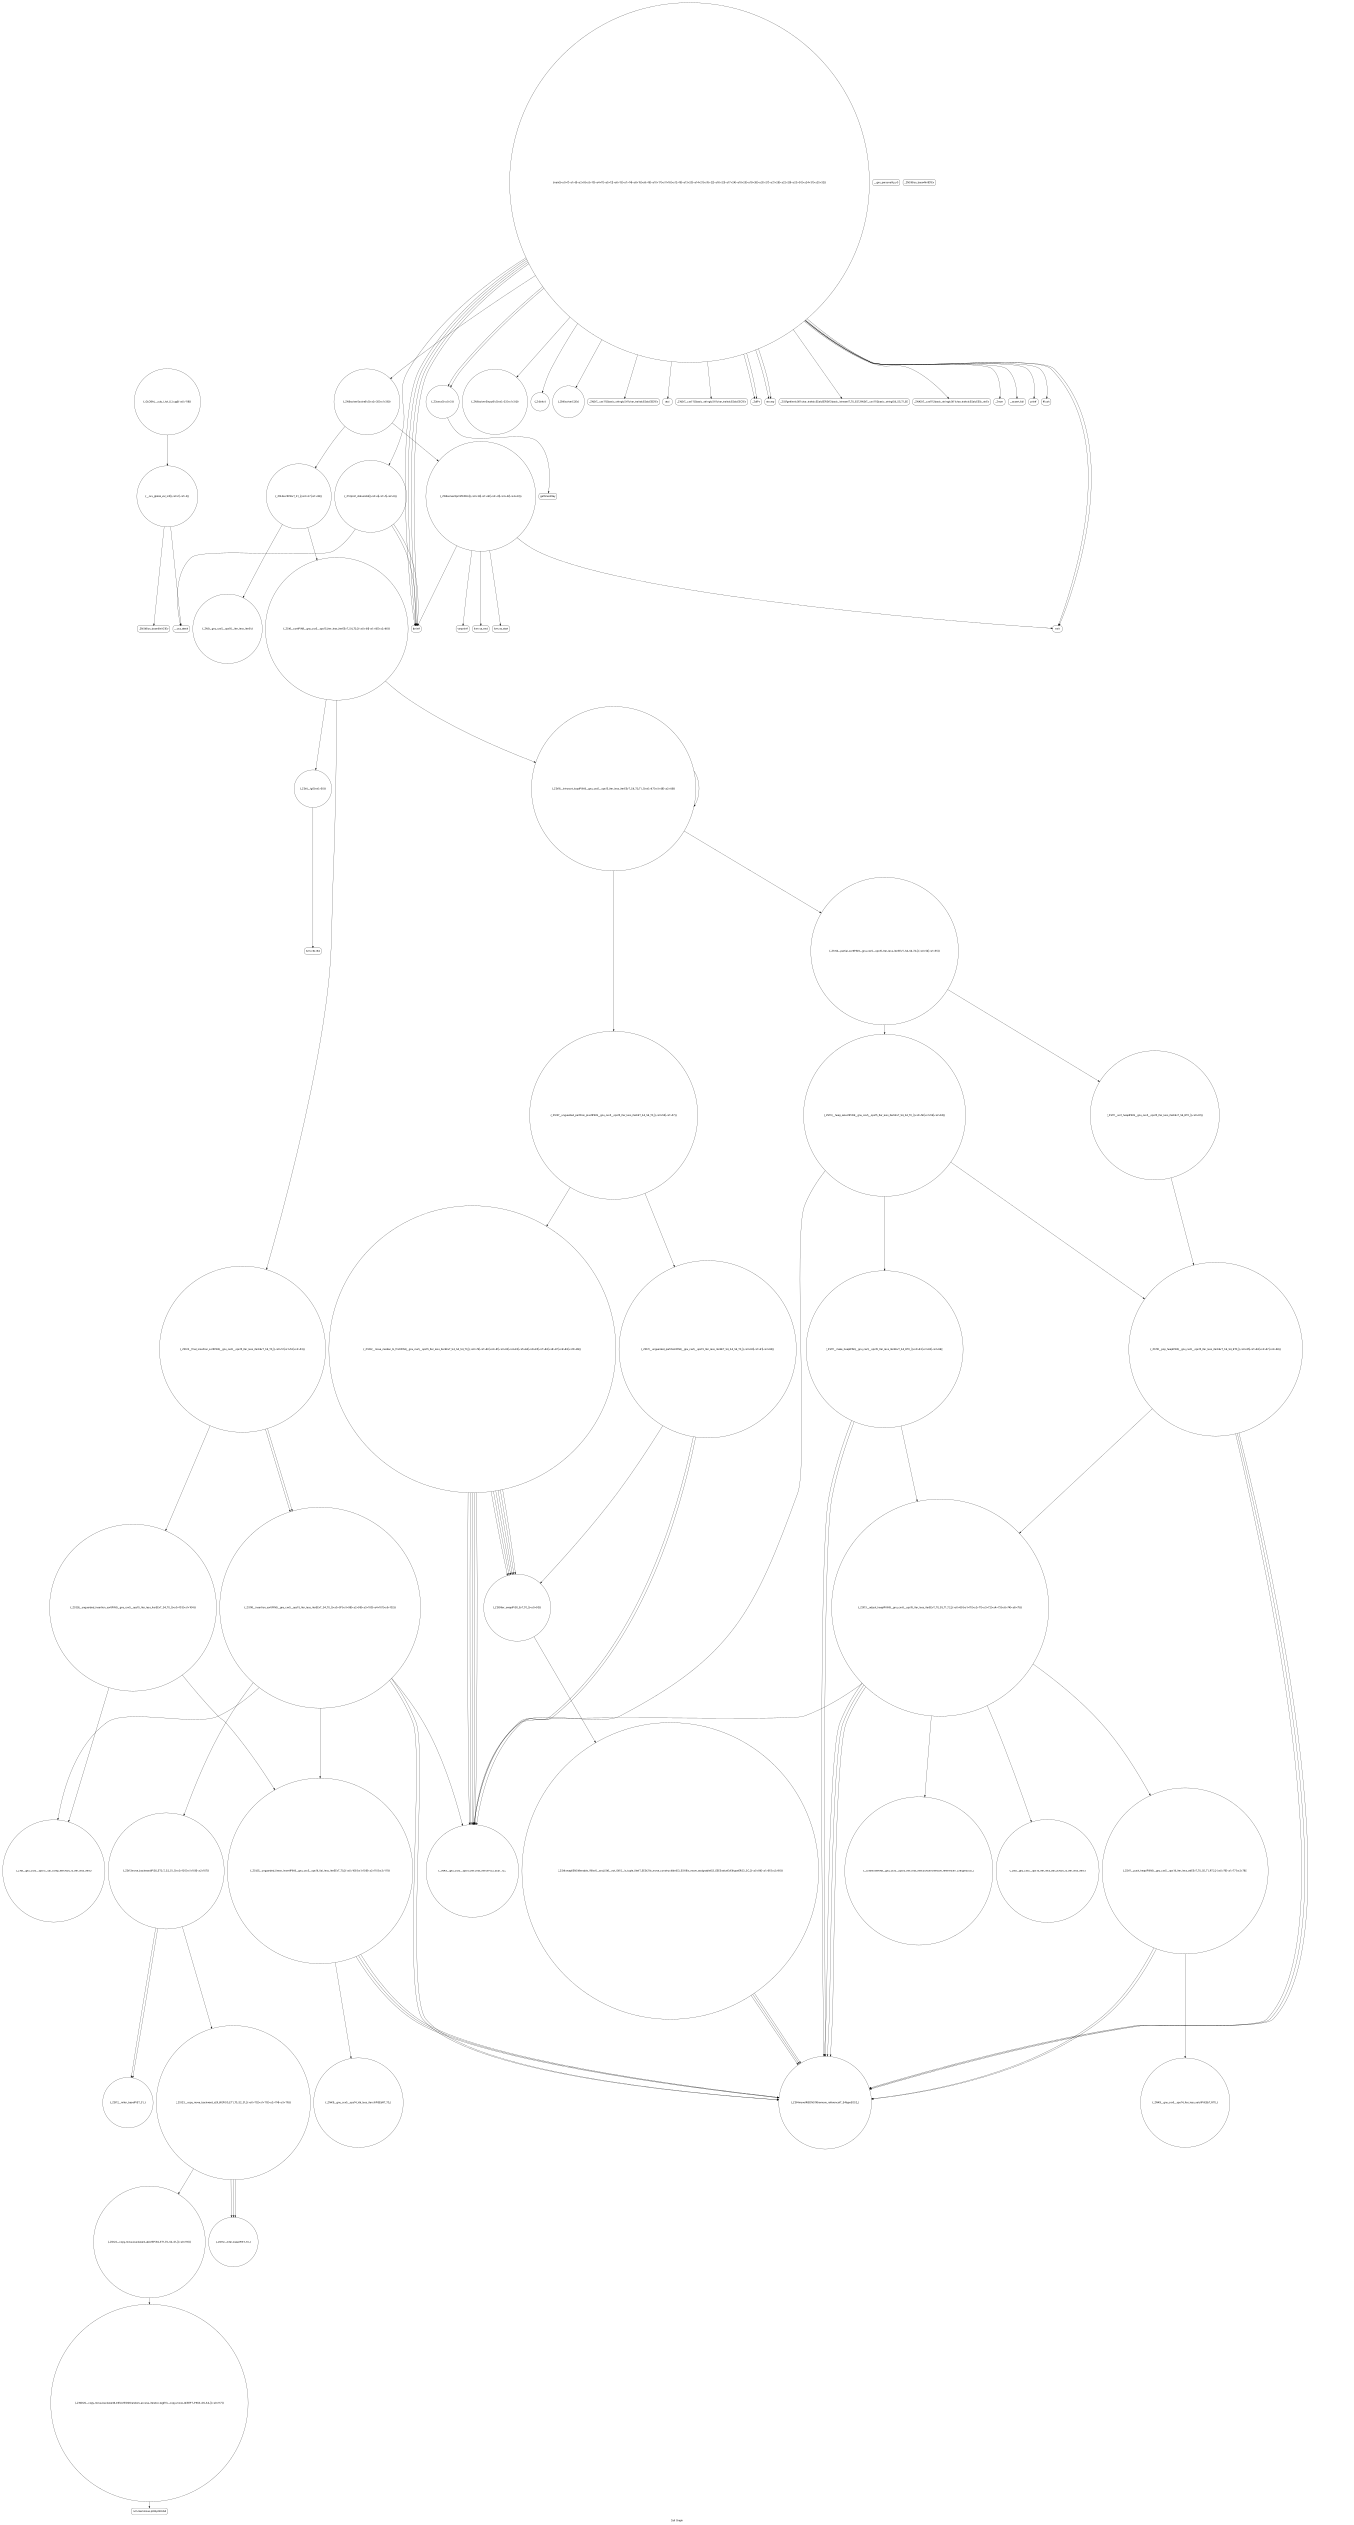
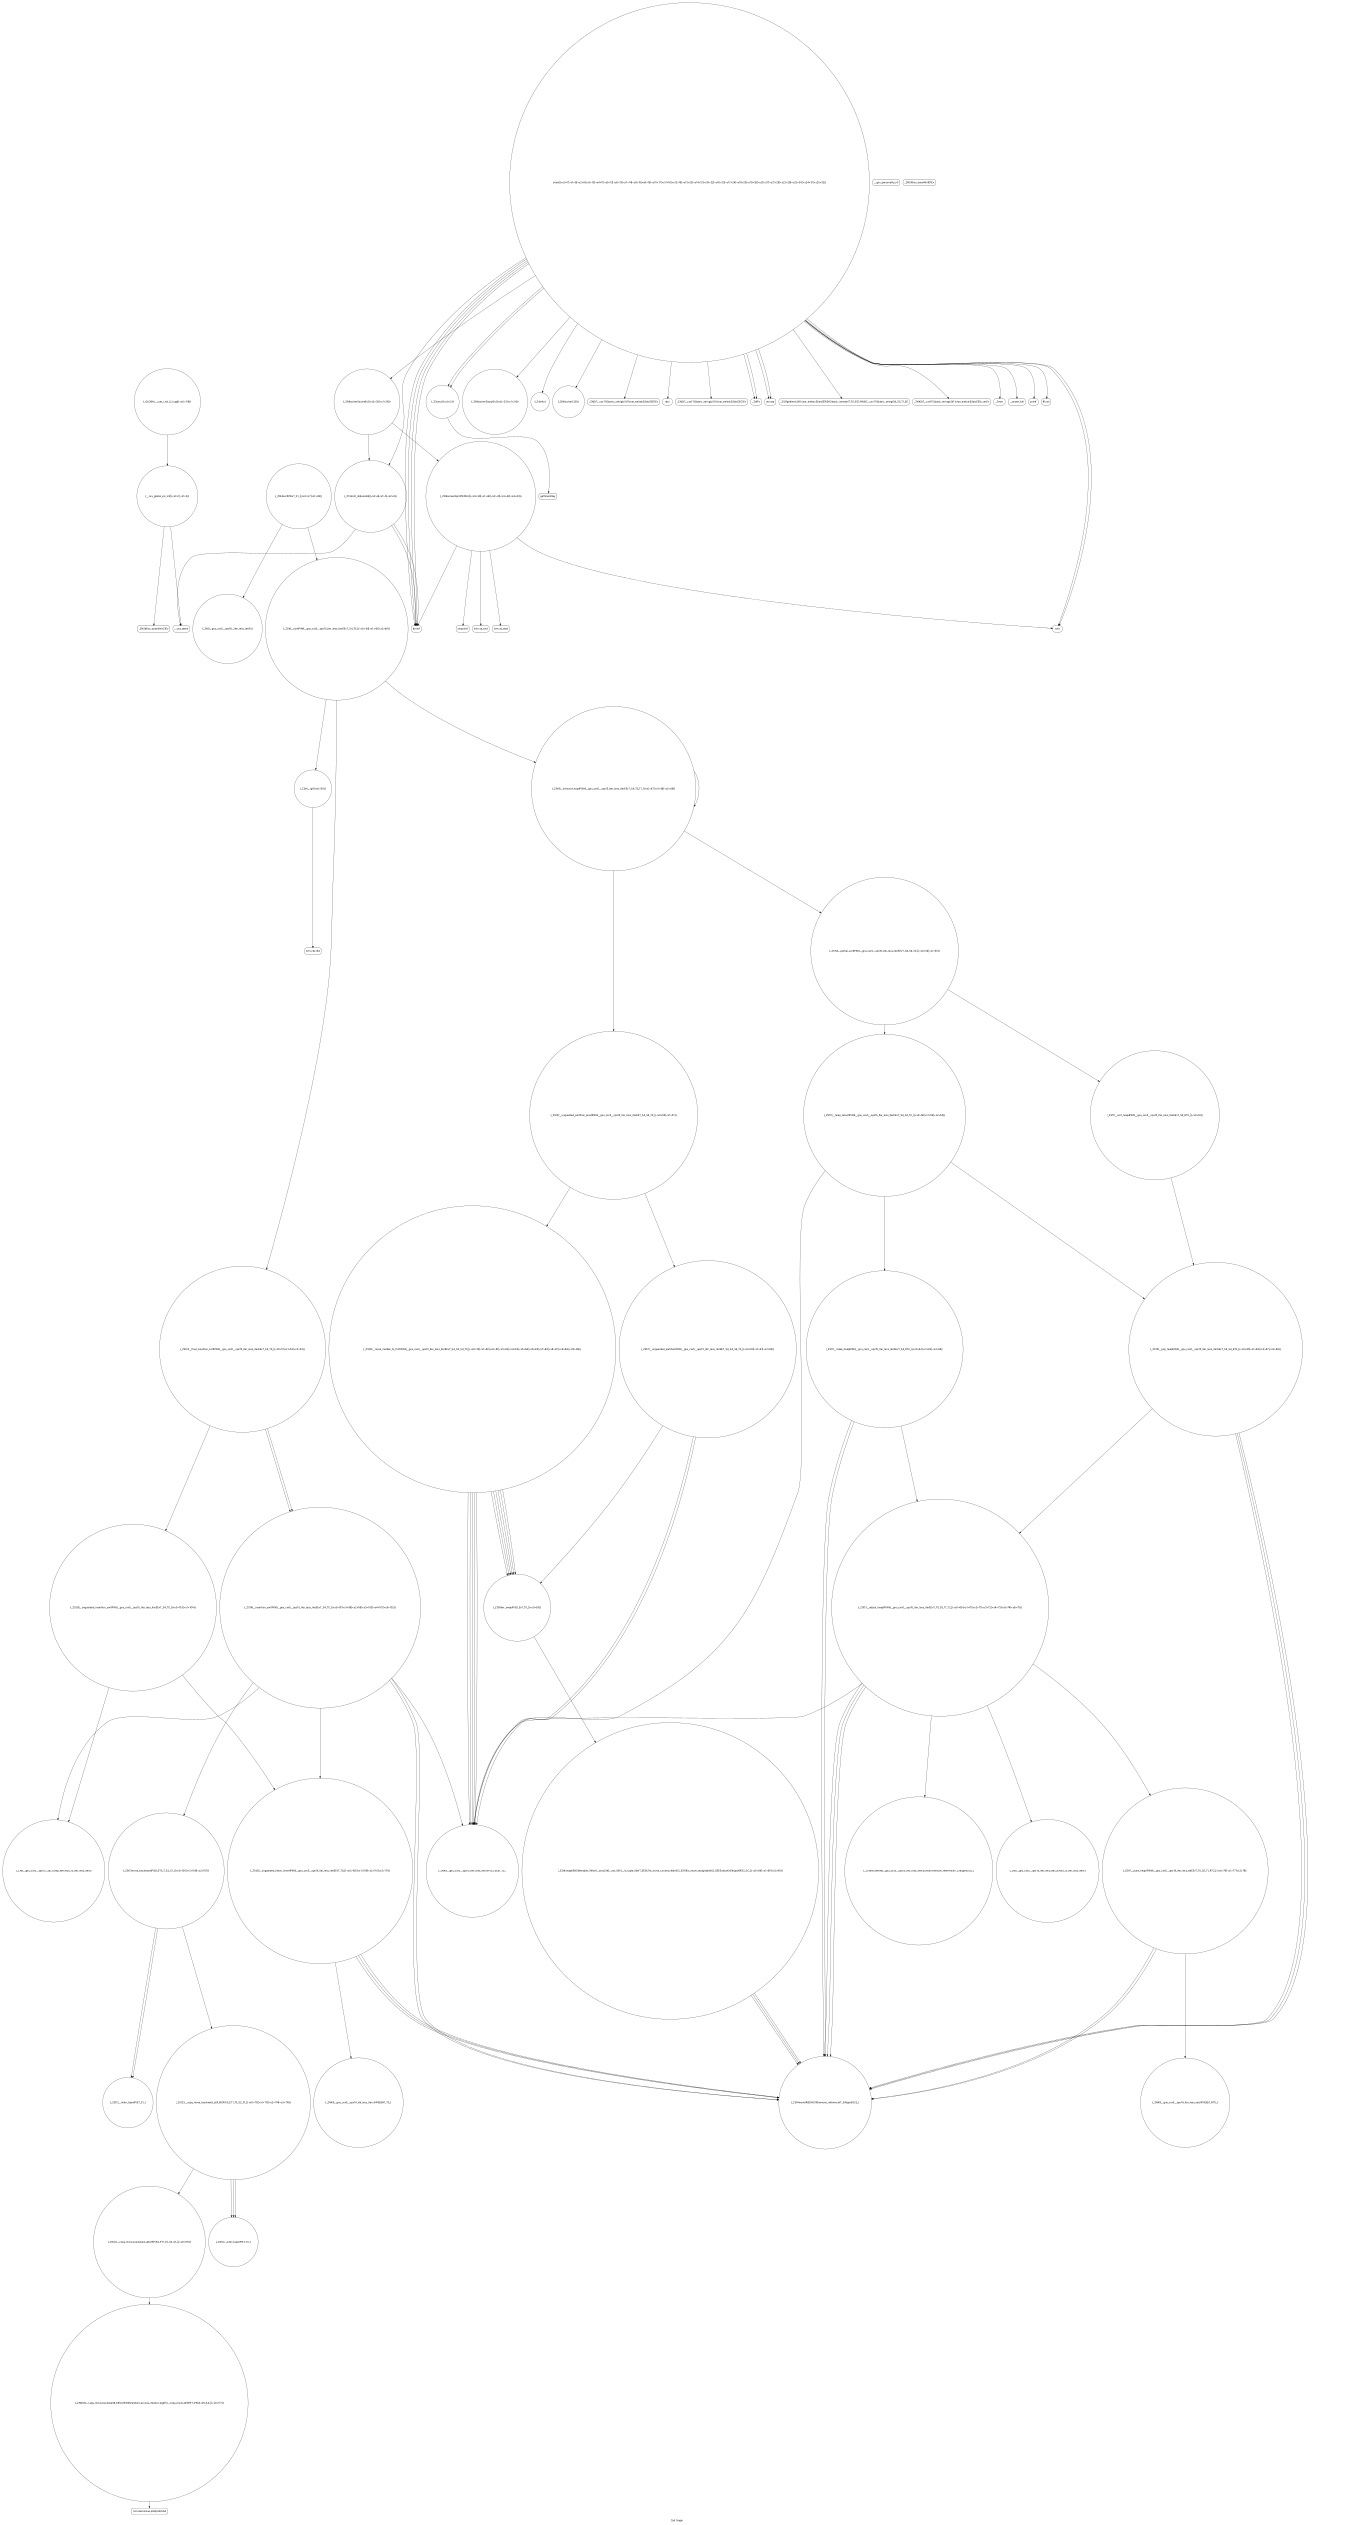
  digraph {
    fontname=Inter
    label="Call Graph"
    node [fontname=Inter shape=circle]
    edge [color=black fontname=Inter tailport=s0]
    n1 [label="{__cxx_global_var_init|{<s0>1|<s1>2}}"]
    n2 [label="{_ZNSt8ios_base4InitC1Ev}" shape=Mrecord]
    n3 [label="{__cxa_atexit}" shape=Mrecord]
    n4 [label="{_ZSt11__push_heapIPiliN9__gnu_cxx5__ops14_Iter_less_valEEvT_T0_S5_T1_RT2_|{<s0>76|<s1>77|<s2>78}}"]
    n5 [label="{_ZNK9__gnu_cxx5__ops14_Iter_less_valclIPiiEEbT_RT0_}"]
    n6 [label="{_ZSt4moveIRiEONSt16remove_referenceIT_E4typeEOS2_}"]
    n7 [label="{_Z12print_statusiiddi|{<s0>4|<s1>5|<s2>6}}"]
    n8 [label="{fprintf}" shape=Mrecord]
    n9 [label="{_Z3secv|{<s0>3}}"]
    n10 [label="{gettimeofday}" shape=Mrecord]
    n11 [label="{_ZSt16__insertion_sortIPiN9__gnu_cxx5__ops15_Iter_less_iterEEvT_S4_T0_|{<s0>97|<s1>98|<s2>99|<s3>100|<s4>101|<s5>102}}"]
    n12 [label="{_ZNK9__gnu_cxx5__ops15_Iter_less_iterclIPiS3_EEbT_T0_}"]
    n13 [label="{_ZSt13move_backwardIPiS0_ET0_T_S2_S1_|{<s0>105|<s1>106|<s2>107}}"]
    n14 [label="{_ZN9__gnu_cxx5__ops15__val_comp_iterENS0_15_Iter_less_iterE}"]
    n15 [label="{_ZSt25__unguarded_linear_insertIPiN9__gnu_cxx5__ops14_Val_less_iterEEvT_T0_|{<s0>108|<s1>109|<s2>110|<s3>111}}"]
    n16 [label="{_ZSt23__copy_move_backward_a2ILb1EPiS0_ET1_T0_S2_S1_|{<s0>112|<s1>113|<s2>114|<s3>115}}"]
    n17 [label="{_ZSt12__miter_baseIPiET_S1_}"]
    n18 [label="{_ZNK9__gnu_cxx5__ops14_Val_less_iterclIiPiEEbRT_T0_}"]
    n19 [label="{_ZSt22__copy_move_backward_aILb1EPiS0_ET1_T0_S2_S1_|{<s0>116}}"]
    n20 [label="{_ZSt12__niter_baseIPiET_S1_}"]
    n21 [label="{__gxx_personality_v0}" shape=Mrecord]
    n22 [label="{_ZNSt20__copy_move_backwardILb1ELb1ESt26random_access_iterator_tagE13__copy_move_bIiEEPT_PKS3_S6_S4_|{<s0>117}}"]
    n23 [label="{llvm.memmove.p0i8.p0i8.i64}" shape=Mrecord]
    n24 [label="{_ZN6solver5inputEv|{<s0>33|<s1>34}}"]
    n25 [label="{llvm.va_end}" shape=Mrecord]
    n26 [label="{_ZN6solver6printfEPKcz|{<s0>39|<s1>40|<s2>41|<s3>42|<s4>43}}"]
    n27 [label="{llvm.va_start}" shape=Mrecord]
    n28 [label="{vsnprintf}" shape=Mrecord]
    n29 [label="{exit}" shape=Mrecord]
    n30 [label="{_ZSt27__unguarded_partition_pivotIPiN9__gnu_cxx5__ops15_Iter_less_iterEET_S4_S4_T0_|{<s0>56|<s1>57}}"]
    n31 [label="{_ZSt22__move_median_to_firstIPiN9__gnu_cxx5__ops15_Iter_less_iterEEvT_S4_S4_S4_T0_|{<s0>79|<s1>80|<s2>81|<s3>82|<s4>83|<s5>84|<s6>85|<s7>86|<s8>87|<s9>88|<s10>89}}"]
    n32 [label="{_ZSt21__unguarded_partitionIPiN9__gnu_cxx5__ops15_Iter_less_iterEET_S4_S4_S4_T0_|{<s0>90|<s1>91|<s2>92}}"]
    n33 [label="{_ZSt9iter_swapIPiS0_EvT_T0_|{<s0>93}}"]
    n34 [label="{_ZSt4swapIiENSt9enable_ifIXsr6__and_ISt6__not_ISt15__is_tuple_likeIT_EESt21is_move_constructibleIS3_ESt18is_move_assignableIS3_EEE5valueEvE4typeERS3_SC_|{<s0>94|<s1>95|<s2>96}}"]
    n35 [label="{_ZSt13__adjust_heapIPiliN9__gnu_cxx5__ops15_Iter_less_iterEEvT_T0_S5_T1_T2_|{<s0>69|<s1>70|<s2>71|<s3>72|<s4>73|<s5>74|<s6>75}}"]
    n36 [label="{_ZSt4moveIRN9__gnu_cxx5__ops15_Iter_less_iterEEONSt16remove_referenceIT_E4typeEOS5_}"]
    n37 [label="{_ZN9__gnu_cxx5__ops14_Iter_less_valC2ENS0_15_Iter_less_iterE}"]
    n38 [label="{_Z4initv}"]
    n39 [label="{_ZN6solverC2Ev}"]
    n40 [label="{_ZNSt7__cxx1112basic_stringIcSt11char_traitsIcESaIcEED1Ev}" shape=Mrecord]
    n41 [label="{_ZSt4__lgl|{<s0>50}}"]
    n42 [label="{llvm.ctlz.i64}" shape=Mrecord]
    n43 [label="{_ZSt26__unguarded_insertion_sortIPiN9__gnu_cxx5__ops15_Iter_less_iterEEvT_S4_T0_|{<s0>103|<s1>104}}"]
    n44 [label="{atoi}" shape=Mrecord]
    n45 [label="{_ZN6solver5solveEv|{<s0>35|<s1>36}}"]
    n46 [label="{_ZSt4sortIPiEvT_S1_|{<s0>37|<s1>38}}"]
    n47 [label="{_ZSt6__sortIPiN9__gnu_cxx5__ops15_Iter_less_iterEEvT_S4_T0_|{<s0>44|<s1>45|<s2>46}}"]
    n48 [label="{_ZN9__gnu_cxx5__ops16__iter_less_iterEv}"]
    n49 [label="{_ZSt16__introsort_loopIPilN9__gnu_cxx5__ops15_Iter_less_iterEEvT_S4_T0_T1_|{<s0>47|<s1>48|<s2>49}}"]
    n50 [label="{_ZSt22__final_insertion_sortIPiN9__gnu_cxx5__ops15_Iter_less_iterEEvT_S4_T0_|{<s0>51|<s1>52|<s2>53}}"]
    n51 [label="{_GLOBAL__sub_I_iwi_0_1.cpp|{<s0>118}}"]
    n52 [label="{_ZSt14__partial_sortIPiN9__gnu_cxx5__ops15_Iter_less_iterEEvT_S4_S4_T0_|{<s0>54|<s1>55}}"]
    n53 [label="{_ZSt13__heap_selectIPiN9__gnu_cxx5__ops15_Iter_less_iterEEvT_S4_S4_T0_|{<s0>58|<s1>59|<s2>60}}"]
    n54 [label="{_ZSt11__sort_heapIPiN9__gnu_cxx5__ops15_Iter_less_iterEEvT_S4_RT0_|{<s0>61}}"]
    n55 [label="{_ZSt11__make_heapIPiN9__gnu_cxx5__ops15_Iter_less_iterEEvT_S4_RT0_|{<s0>62|<s1>63|<s2>64}}"]
    n56 [label="{_ZSt10__pop_heapIPiN9__gnu_cxx5__ops15_Iter_less_iterEEvT_S4_S4_RT0_|{<s0>65|<s1>66|<s2>67|<s3>68}}"]
    n57 [label="{_ZNSt7__cxx1112basic_stringIcSt11char_traitsIcESaIcEEC1Ev}" shape=Mrecord]
    n58 [label="{_ZdlPv}" shape=Mrecord]
    n59 [label="{_ZNSt8ios_base4InitD1Ev}" shape=Mrecord]
    n60 [label="{main|{<s0>7|<s1>8|<s2>9|<s3>10|<s4>11|<s5>12|<s6>13|<s7>14|<s8>15|<s9>16|<s10>17|<s11>18|<s12>19|<s13>20|<s14>21|<s15>22|<s16>23|<s17>24|<s18>25|<s19>26|<s20>27|<s21>28|<s22>29|<s23>30|<s24>31|<s25>32}}"]
    n61 [label="{strcmp}" shape=Mrecord]
    n62 [label="{_ZSt7getlineIcSt11char_traitsIcESaIcEERSt13basic_istreamIT_T0_ES7_RNSt7__cxx1112basic_stringIS4_S5_T1_EE}" shape=Mrecord]
    n63 [label="{_ZNKSt7__cxx1112basic_stringIcSt11char_traitsIcESaIcEE5c_strEv}" shape=Mrecord]
    n64 [label="{_Znwm}" shape=Mrecord]
    n65 [label="{__assert_fail}" shape=Mrecord]
    n66 [label="{printf}" shape=Mrecord]
    n67 [label="{fflush}" shape=Mrecord]
    n1 -> n2
    n1 -> n3 [tailport=s1]
    n4 -> n5
    n4 -> n6 [tailport=s1]
    n4 -> n6 [tailport=s2]
    n7 -> n3 [tailport=s1]
    n7 -> n8
    n7 -> n8 [tailport=s2]
    n9 -> n10
    n11 -> n6 [tailport=s1]
    n11 -> n6 [tailport=s3]
    n11 -> n12
    n11 -> n13 [tailport=s2]
    n11 -> n14 [tailport=s4]
    n11 -> n15 [tailport=s5]
    n13 -> n16 [tailport=s2]
    n13 -> n17
    n13 -> n17 [tailport=s1]
    n15 -> n6
    n15 -> n6 [tailport=s2]
    n15 -> n6 [tailport=s3]
    n15 -> n18 [tailport=s1]
    n16 -> n19 [tailport=s3]
    n16 -> n20
    n16 -> n20 [tailport=s1]
    n16 -> n20 [tailport=s2]
    n19 -> n22
    n22 -> n23
    n26 -> n8 [tailport=s3]
    n26 -> n25 [tailport=s2]
    n26 -> n27
    n26 -> n28 [tailport=s1]
    n26 -> n29 [tailport=s4]
    n30 -> n31
    n30 -> n32 [tailport=s1]
    n31 -> n12
    n31 -> n12 [tailport=s1]
    n31 -> n12 [tailport=s3]
    n31 -> n12 [tailport=s6]
    n31 -> n12 [tailport=s8]
    n31 -> n33 [tailport=s2]
    n31 -> n33 [tailport=s4]
    n31 -> n33 [tailport=s5]
    n31 -> n33 [tailport=s7]
    n31 -> n33 [tailport=s9]
    n31 -> n33 [tailport=s10]
    n32 -> n12
    n32 -> n12 [tailport=s1]
    n32 -> n33 [tailport=s2]
    n33 -> n34
    n34 -> n6
    n34 -> n6 [tailport=s1]
    n34 -> n6 [tailport=s2]
    n35 -> n4 [tailport=s6]
    n35 -> n6 [tailport=s1]
    n35 -> n6 [tailport=s2]
    n35 -> n6 [tailport=s5]
    n35 -> n12
    n35 -> n36 [tailport=s3]
    n35 -> n37 [tailport=s4]
    n41 -> n42
    n43 -> n14
    n43 -> n15 [tailport=s1]
    n45 -> n26 [tailport=s1]
-   n45 -> n46
+   n45 -> n7
    n46 -> n47 [tailport=s1]
    n46 -> n48
    n47 -> n41
    n47 -> n49 [tailport=s1]
    n47 -> n50 [tailport=s2]
    n49 -> n30 [tailport=s1]
    n49 -> n49 [tailport=s2]
    n49 -> n52
    n50 -> n11
    n50 -> n11 [tailport=s2]
    n50 -> n43 [tailport=s1]
    n51 -> n1
    n52 -> n53
    n52 -> n54 [tailport=s1]
    n53 -> n12 [tailport=s1]
    n53 -> n55
    n53 -> n56 [tailport=s2]
    n54 -> n56
    n55 -> n6
    n55 -> n6 [tailport=s1]
    n55 -> n35 [tailport=s2]
    n56 -> n6
    n56 -> n6 [tailport=s1]
    n56 -> n6 [tailport=s2]
    n56 -> n35 [tailport=s3]
    n60 -> n7 [tailport=s13]
    n60 -> n8 [tailport=s2]
    n60 -> n8 [tailport=s7]
    n60 -> n8 [tailport=s12]
    n60 -> n8 [tailport=s23]
    n60 -> n9 [tailport=s4]
    n60 -> n9 [tailport=s6]
    n60 -> n24 [tailport=s18]
    n60 -> n29 [tailport=s3]
    n60 -> n29 [tailport=s24]
    n60 -> n38 [tailport=s5]
    n60 -> n39 [tailport=s15]
    n60 -> n40 [tailport=s25]
    n60 -> n44 [tailport=s11]
    n60 -> n45 [tailport=s19]
    n60 -> n57 [tailport=s8]
    n60 -> n58 [tailport=s17]
    n60 -> n58 [tailport=s22]
    n60 -> n61
    n60 -> n61 [tailport=s1]
    n60 -> n62 [tailport=s9]
    n60 -> n63 [tailport=s10]
    n60 -> n64 [tailport=s14]
    n60 -> n65 [tailport=s16]
    n60 -> n66 [tailport=s20]
    n60 -> n67 [tailport=s21]
  }
